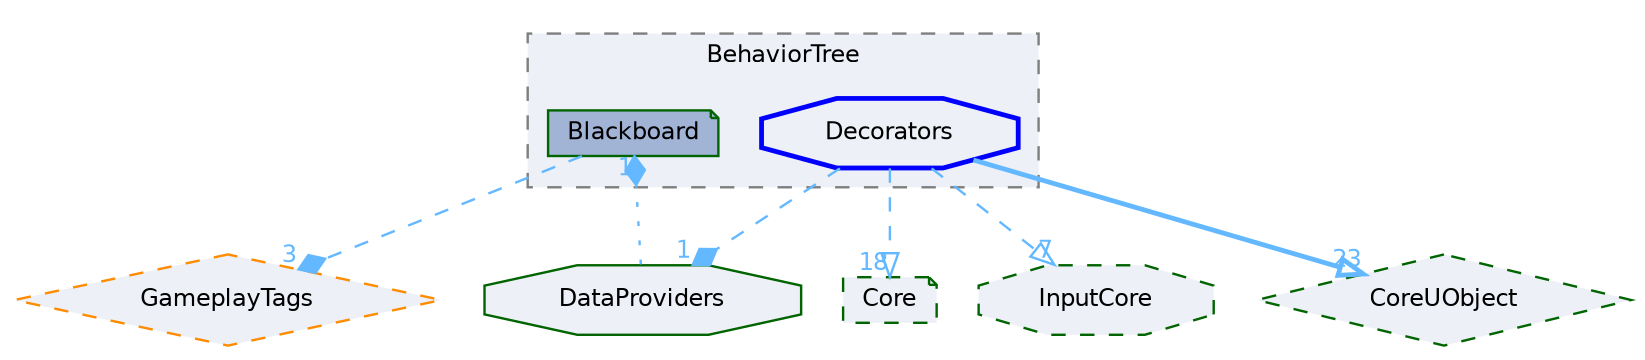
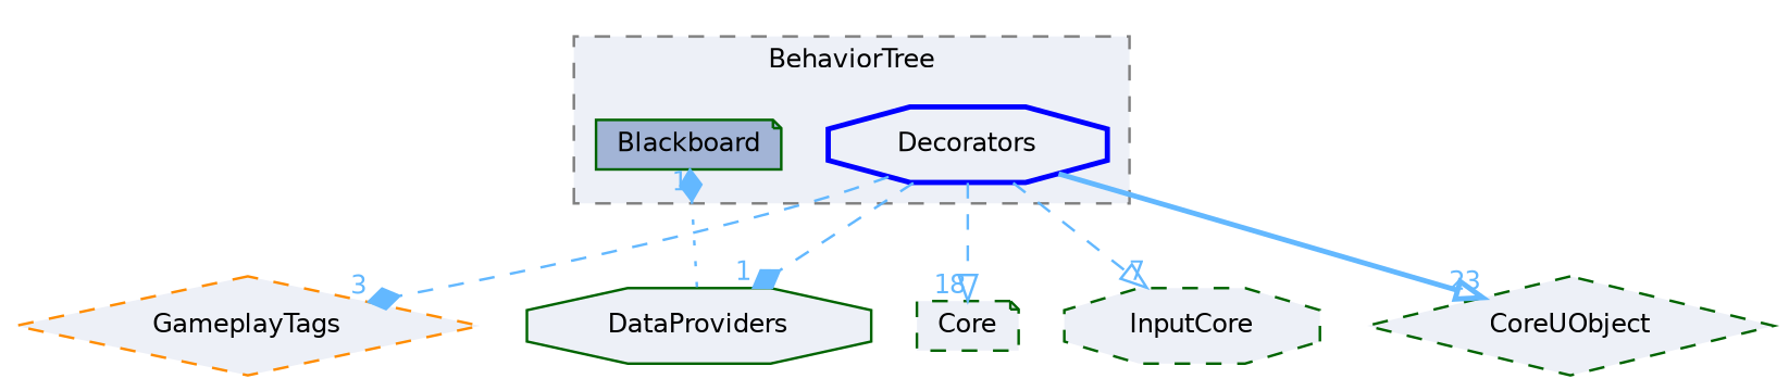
  digraph {
    compound=true
    node [color=darkgreen fillcolor="#edf0f7" fontname=Helvetica fontsize=10 shape=octagon style="filled,dashed"]
    edge [arrowhead=onormal color=steelblue1 fontcolor=steelblue1 fontname=Helvetica fontsize=10 headlabel=1 labeldistance=1.5 labelfontname=Helvetica labelfontsize=10 style=dashed]
    n1 [fillcolor="#a2b4d6" height=0.2 label=Blackboard shape=note style=filled width=0.4]
    n2 [color=blue height=0.2 label=Decorators style="filled,bold" width=0.4]
    n3 [height=0.2 label=Core shape=note width=0.4]
    n4 [height=0.2 label=DataProviders style=filled width=0.4]
    n5 [height=0.2 label=InputCore width=0.4]
    n6 [height=0.2 label=CoreUObject shape=diamond width=0.4]
    n7 [color=darkorange height=0.2 label=GameplayTags shape=diamond width=0.4]
    subgraph cluster_1 {
      bgcolor="#edf0f7"
      fontname=Helvetica
      fontsize=10
      label=BehaviorTree
      pencolor=grey50
      style="filled,dashed"
      n1
      n2
    }
    n2 -> n3 [headlabel=18]
    n2 -> n4 [arrowhead=diamond]
    n2 -> n5 [headlabel=7]
    n2 -> n6 [headlabel=23 style=bold]
-   n1 -> n7 [arrowhead=diamond headlabel=3]
+   n2 -> n7 [arrowhead=diamond headlabel=3]
    n4 -> n1 [arrowhead=diamond style=dotted]
  }
